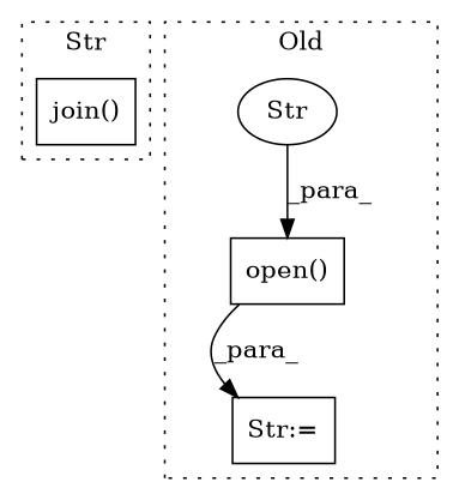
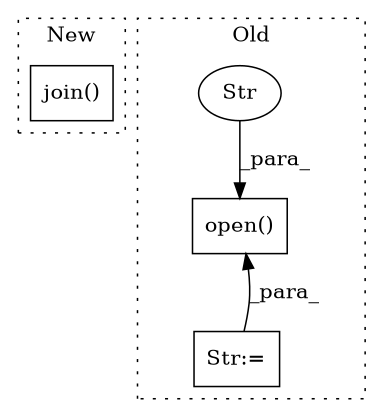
  digraph {
    node [a=75 shape=box]
    n1 [l=19 label="join()" s=1390]
    n2 [l="11,1" label="open()" s="1114,1157"]
    n3 [a=66 l=32 label=Str s=1125 shape=ellipse]
    n4 [a=68 l=3 label="Str:=" s=1111]
    subgraph cluster_1 {
-     label=Str
+     label=New
      style=dotted
      n1
    }
    subgraph cluster_2 {
      label=Old
      style=dotted
      n2
      n3
      n4
    }
-   n2 -> n4 [label=_para_]
+   n4 -> n2 [label=_para_]
    n3 -> n2 [label=_para_]
  }
